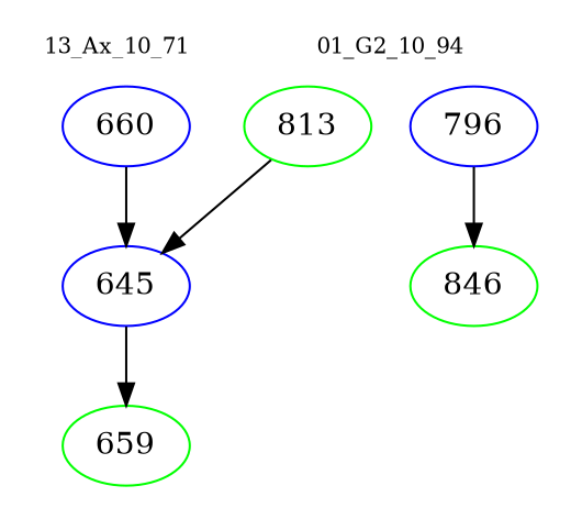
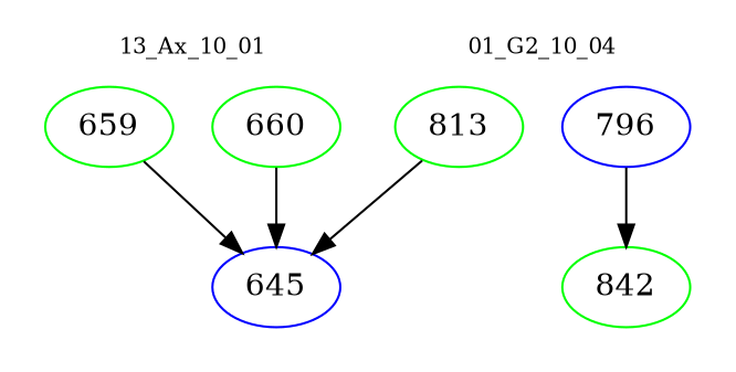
  digraph {
    node [color=blue]
    edge [color=black]
-   n1 [label=660]
+   n1 [color=green label=660]
    n2 [label=645]
    n3 [color=green label=659]
    n4 [color=green label=813]
    n5 [label=796]
-   n6 [color=green label=846]
+   n6 [color=green label=842]
    subgraph cluster_1 {
      color=white
      fontsize=10
-     label="13_Ax_10_71"
+     label="13_Ax_10_01"
      n1
      n2
      n3
    }
    subgraph cluster_2 {
      color=white
      fontsize=10
-     label="01_G2_10_94"
+     label="01_G2_10_04"
      n4
      n5
      n6
    }
    n1 -> n2
-   n2 -> n3
+   n3 -> n2
    n4 -> n2
    n5 -> n6
  }
